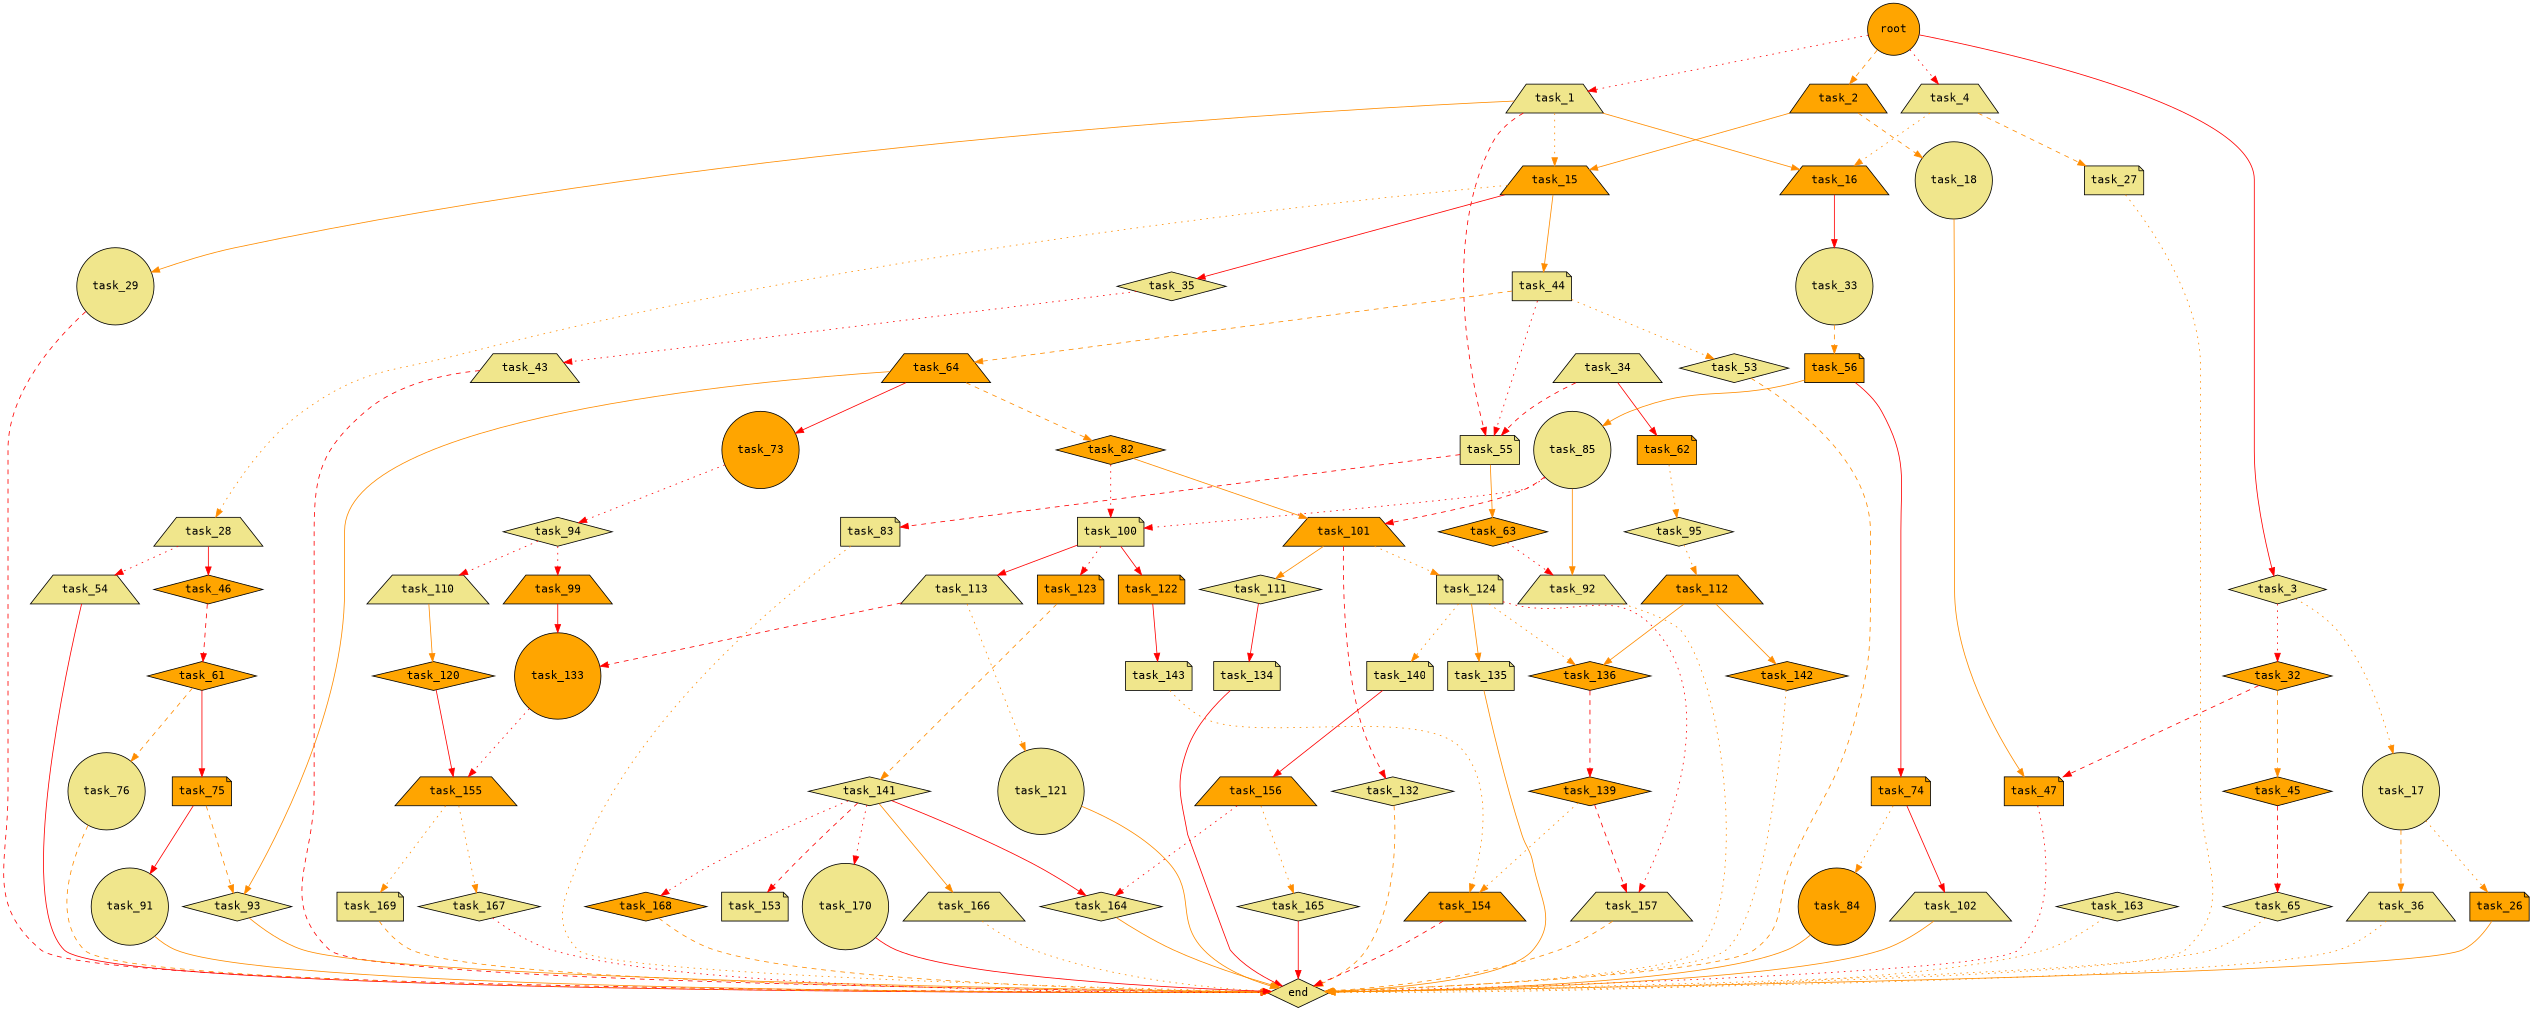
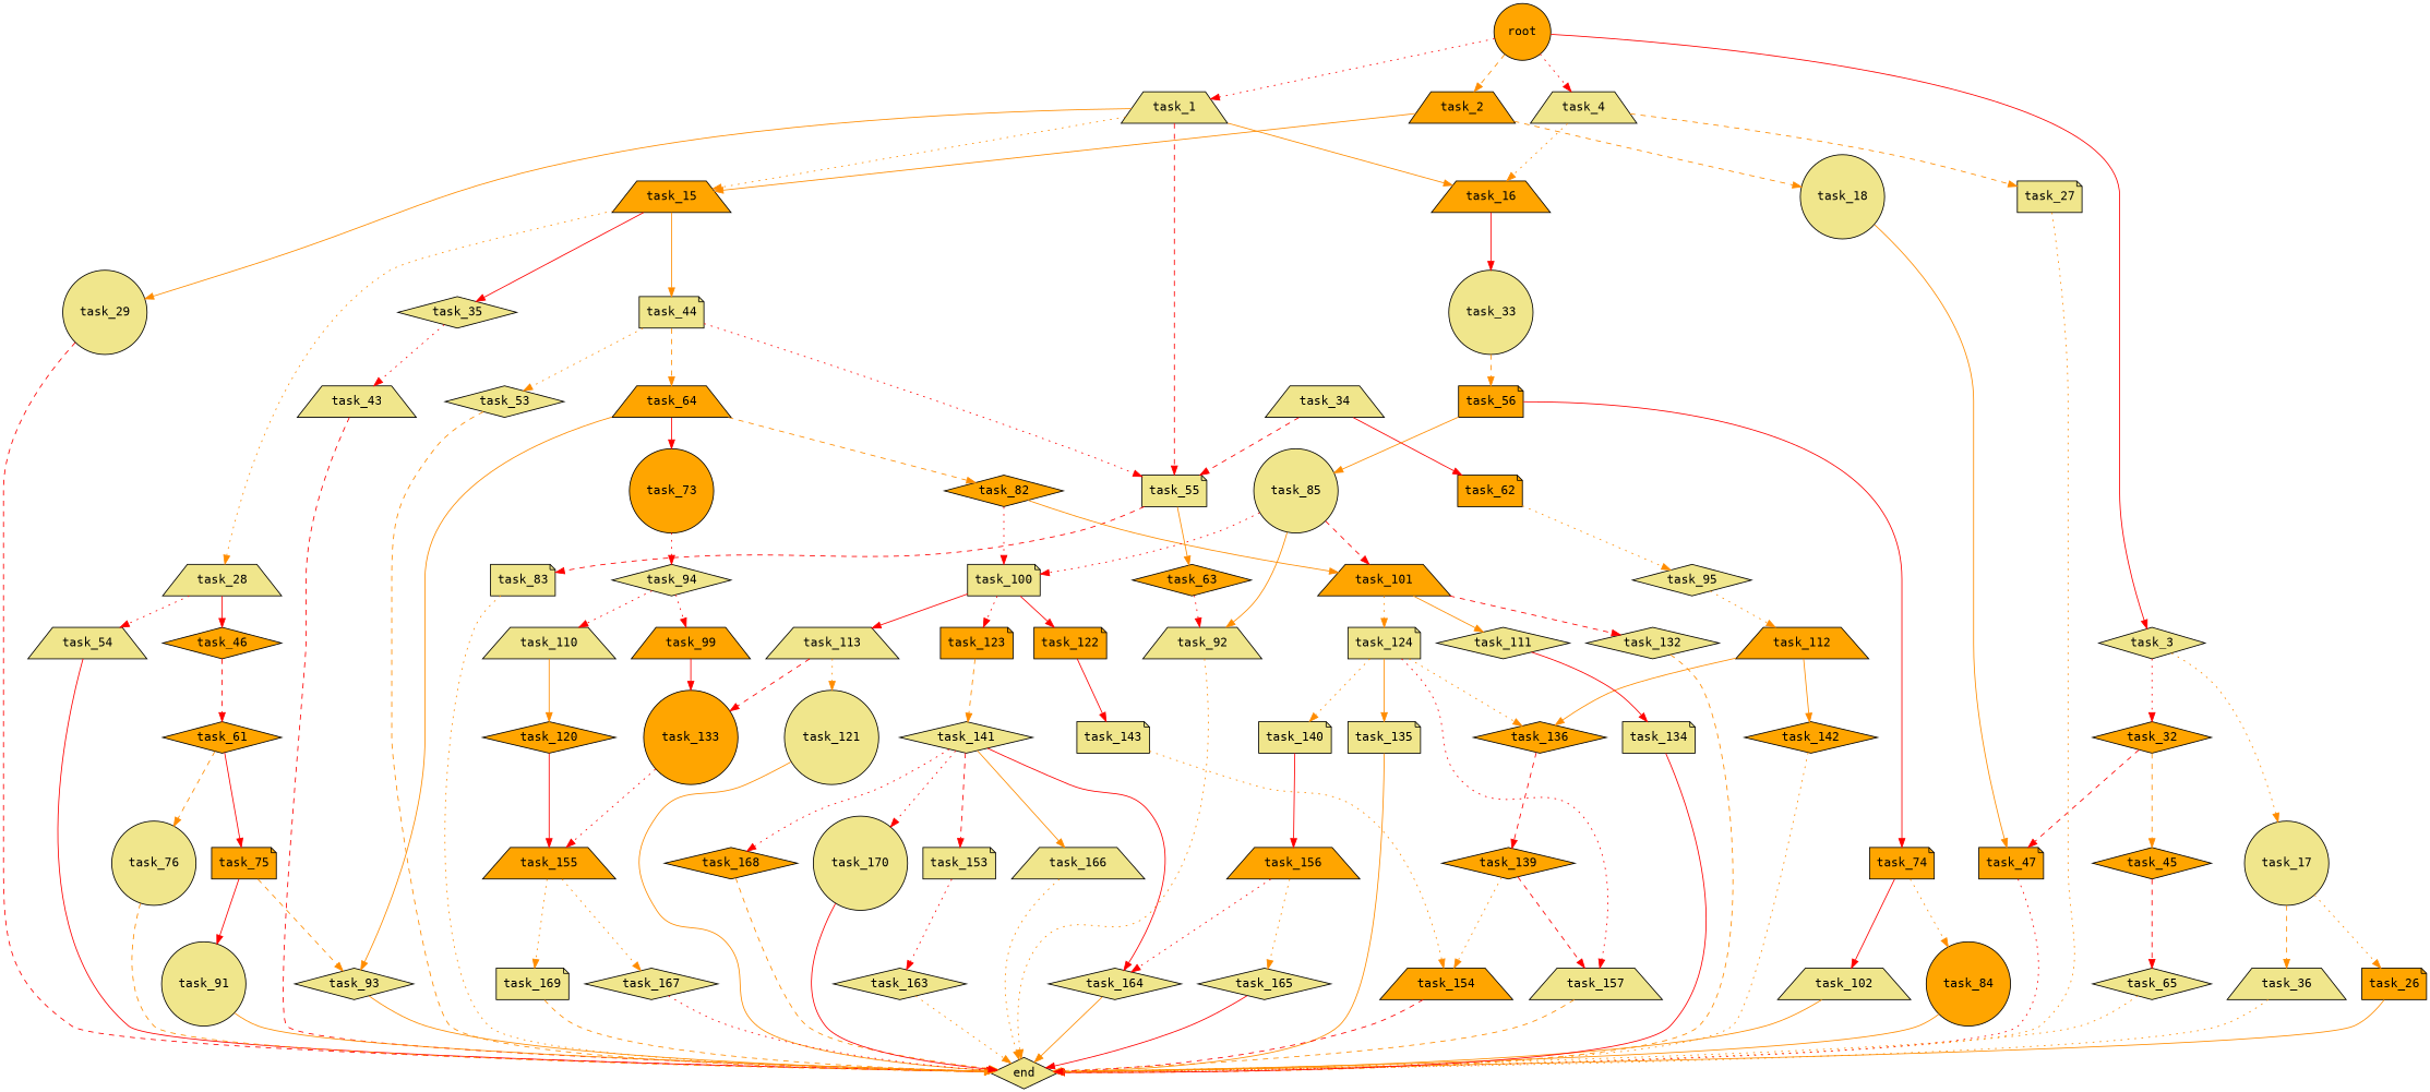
  digraph {
    fontname="DejaVu Sans Mono"
    node [fillcolor=khaki fontname="DejaVu Sans Mono" shape=diamond style=filled]
    edge [color=darkorange fontname="DejaVu Sans Mono" style=dotted]
    root [fillcolor=orange shape=circle]
    task_1 [shape=trapezium]
    task_2 [fillcolor=orange shape=trapezium]
    task_3
    task_4 [shape=trapezium]
    task_15 [fillcolor=orange shape=trapezium]
    task_16 [fillcolor=orange shape=trapezium]
    task_29 [shape=circle]
    task_55 [shape=note]
    task_18 [shape=circle]
    task_17 [shape=circle]
    task_32 [fillcolor=orange]
    task_27 [shape=note]
    task_28 [shape=trapezium]
    task_35
    task_44 [shape=note]
    task_33 [shape=circle]
    end
    task_34 [shape=trapezium]
    task_62 [fillcolor=orange shape=note]
    task_47 [fillcolor=orange shape=note]
    task_26 [fillcolor=orange shape=note]
    task_36 [shape=trapezium]
    task_45 [fillcolor=orange]
    task_46 [fillcolor=orange]
    task_54 [shape=trapezium]
    task_43 [shape=trapezium]
    task_53
    task_64 [fillcolor=orange shape=trapezium]
    task_56 [fillcolor=orange shape=note]
    task_63 [fillcolor=orange]
    task_83 [shape=note]
    task_95
    task_65
    task_61 [fillcolor=orange]
    task_73 [fillcolor=orange shape=circle]
    task_82 [fillcolor=orange]
    task_93
    task_74 [fillcolor=orange shape=note]
    task_85 [shape=circle]
    task_75 [fillcolor=orange shape=note]
    task_76 [shape=circle]
    task_84 [fillcolor=orange shape=circle]
    task_102 [shape=trapezium]
    task_92 [shape=trapezium]
    task_100 [shape=note]
    task_101 [fillcolor=orange shape=trapezium]
    task_112 [fillcolor=orange shape=trapezium]
    task_94
    task_91 [shape=circle]
    task_113 [shape=trapezium]
    task_122 [fillcolor=orange shape=note]
    task_123 [fillcolor=orange shape=note]
    task_111
    task_124 [shape=note]
    task_132
    task_136 [fillcolor=orange]
    task_142 [fillcolor=orange]
    task_99 [fillcolor=orange shape=trapezium]
    task_110 [shape=trapezium]
    task_133 [fillcolor=orange shape=circle]
    task_120 [fillcolor=orange]
    task_121 [shape=circle]
    task_143 [shape=note]
    task_141
    task_134 [shape=note]
    task_135 [shape=note]
    task_140 [shape=note]
    task_157 [shape=trapezium]
    task_155 [fillcolor=orange shape=trapezium]
    task_139 [fillcolor=orange]
    task_167
    task_169 [shape=note]
    task_154 [fillcolor=orange shape=trapezium]
    task_153 [shape=note]
    task_164
    task_166 [shape=trapezium]
    task_168 [fillcolor=orange]
    task_170 [shape=circle]
    task_156 [fillcolor=orange shape=trapezium]
    task_163
    task_165
    root -> task_1 [color=red]
    root -> task_2 [style=dashed]
    root -> task_3 [color=red style=solid]
    root -> task_4 [color=red]
    task_1 -> task_15
    task_1 -> task_16 [style=solid]
    task_1 -> task_29 [style=solid]
    task_1 -> task_55 [color=red style=dashed]
    task_2 -> task_15 [style=solid]
    task_2 -> task_18 [style=dashed]
    task_3 -> task_17
    task_3 -> task_32 [color=red]
    task_4 -> task_16
    task_4 -> task_27 [style=dashed]
    task_15 -> task_28
    task_15 -> task_35 [color=red style=solid]
    task_15 -> task_44 [style=solid]
    task_16 -> task_33 [color=red style=solid]
    task_29 -> end [color=red style=dashed]
    task_55 -> task_63 [style=solid]
    task_55 -> task_83 [color=red style=dashed]
    task_18 -> task_47 [style=solid]
    task_17 -> task_26
    task_17 -> task_36 [style=dashed]
    task_32 -> task_47 [color=red style=dashed]
    task_32 -> task_45 [style=dashed]
    task_27 -> end
    task_28 -> task_46 [color=red style=solid]
    task_28 -> task_54 [color=red]
    task_35 -> task_43 [color=red]
    task_44 -> task_55 [color=red]
    task_44 -> task_53
    task_44 -> task_64 [style=dashed]
    task_33 -> task_56 [style=dashed]
    task_34 -> task_55 [color=red style=dashed]
    task_34 -> task_62 [color=red style=solid]
    task_62 -> task_95
    task_47 -> end [color=red]
    task_26 -> end [style=solid]
    task_36 -> end
    task_45 -> task_65 [color=red style=dashed]
    task_46 -> task_61 [color=red style=dashed]
    task_54 -> end [color=red style=solid]
    task_43 -> end [color=red style=dashed]
    task_53 -> end [style=dashed]
    task_64 -> task_73 [color=red style=solid]
    task_64 -> task_82 [style=dashed]
    task_64 -> task_93 [style=solid]
    task_56 -> task_74 [color=red style=solid]
    task_56 -> task_85 [style=solid]
    task_63 -> task_92 [color=red]
    task_83 -> end
    task_95 -> task_112
    task_65 -> end
    task_61 -> task_75 [color=red style=solid]
    task_61 -> task_76 [style=dashed]
    task_73 -> task_94 [color=red]
    task_82 -> task_100 [color=red]
    task_82 -> task_101 [style=solid]
    task_93 -> end [style=solid]
    task_74 -> task_84
    task_74 -> task_102 [color=red style=solid]
    task_85 -> task_92 [style=solid]
    task_85 -> task_100 [color=red]
    task_85 -> task_101 [color=red style=dashed]
    task_75 -> task_93 [style=dashed]
    task_75 -> task_91 [color=red style=solid]
    task_76 -> end [style=dashed]
    task_84 -> end [style=solid]
    task_102 -> end [style=solid]
    task_92 -> end
    task_100 -> task_113 [color=red style=solid]
    task_100 -> task_122 [color=red style=solid]
    task_100 -> task_123 [color=red]
    task_101 -> task_111 [style=solid]
    task_101 -> task_124
    task_101 -> task_132 [color=red style=dashed]
    task_112 -> task_136 [style=solid]
    task_112 -> task_142 [style=solid]
    task_94 -> task_99 [color=red]
    task_94 -> task_110 [color=red]
    task_91 -> end [style=solid]
    task_113 -> task_133 [color=red style=dashed]
    task_113 -> task_121
    task_122 -> task_143 [color=red style=solid]
    task_123 -> task_141 [style=dashed]
    task_111 -> task_134 [color=red style=solid]
    task_124 -> task_136
    task_124 -> task_135 [style=solid]
    task_124 -> task_140
    task_124 -> task_157 [color=red]
    task_132 -> end [style=dashed]
    task_136 -> task_139 [color=red style=dashed]
    task_142 -> end
    task_99 -> task_133 [color=red style=solid]
    task_110 -> task_120 [style=solid]
    task_133 -> task_155 [color=red]
    task_120 -> task_155 [color=red style=solid]
    task_121 -> end [style=solid]
    task_143 -> task_154
    task_141 -> task_153 [color=red style=dashed]
    task_141 -> task_164 [color=red style=solid]
    task_141 -> task_166 [style=solid]
    task_141 -> task_168 [color=red]
    task_141 -> task_170 [color=red]
    task_134 -> end [color=red style=solid]
    task_135 -> end [style=solid]
    task_140 -> task_156 [color=red style=solid]
    task_157 -> end [style=dashed]
    task_155 -> task_167
    task_155 -> task_169
    task_139 -> task_157 [color=red style=dashed]
    task_139 -> task_154
    task_167 -> end [color=red]
    task_169 -> end [style=dashed]
    task_154 -> end [color=red style=dashed]
+   task_153 -> task_163 [color=red]
    task_164 -> end [style=solid]
    task_166 -> end
    task_168 -> end [style=dashed]
    task_170 -> end [color=red style=solid]
    task_156 -> task_164 [color=red]
    task_156 -> task_165
    task_163 -> end
    task_165 -> end [color=red style=solid]
  }
